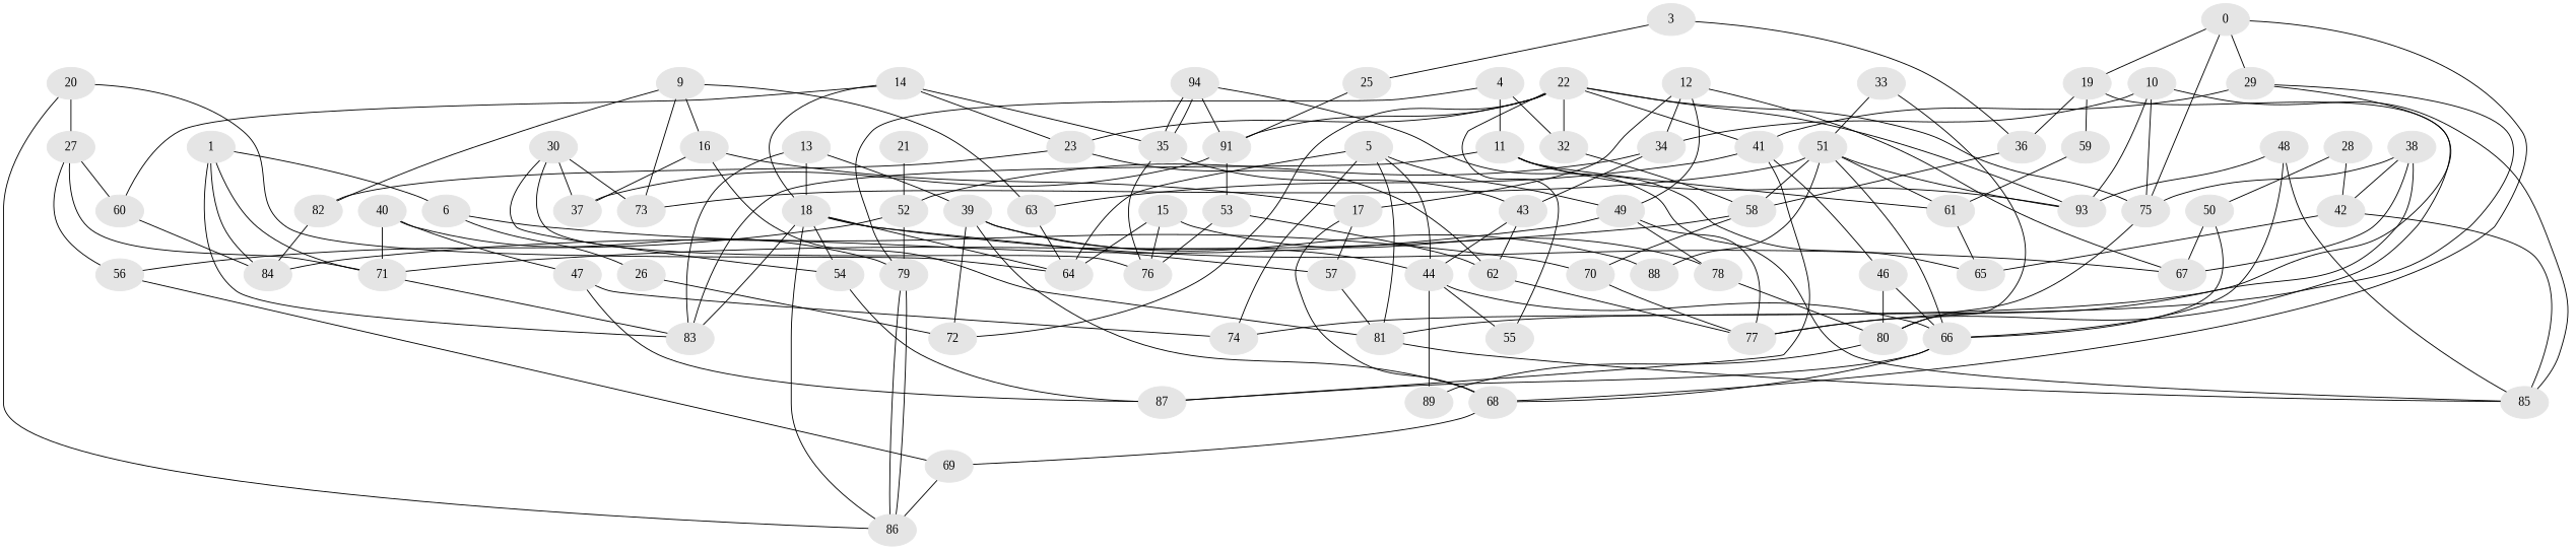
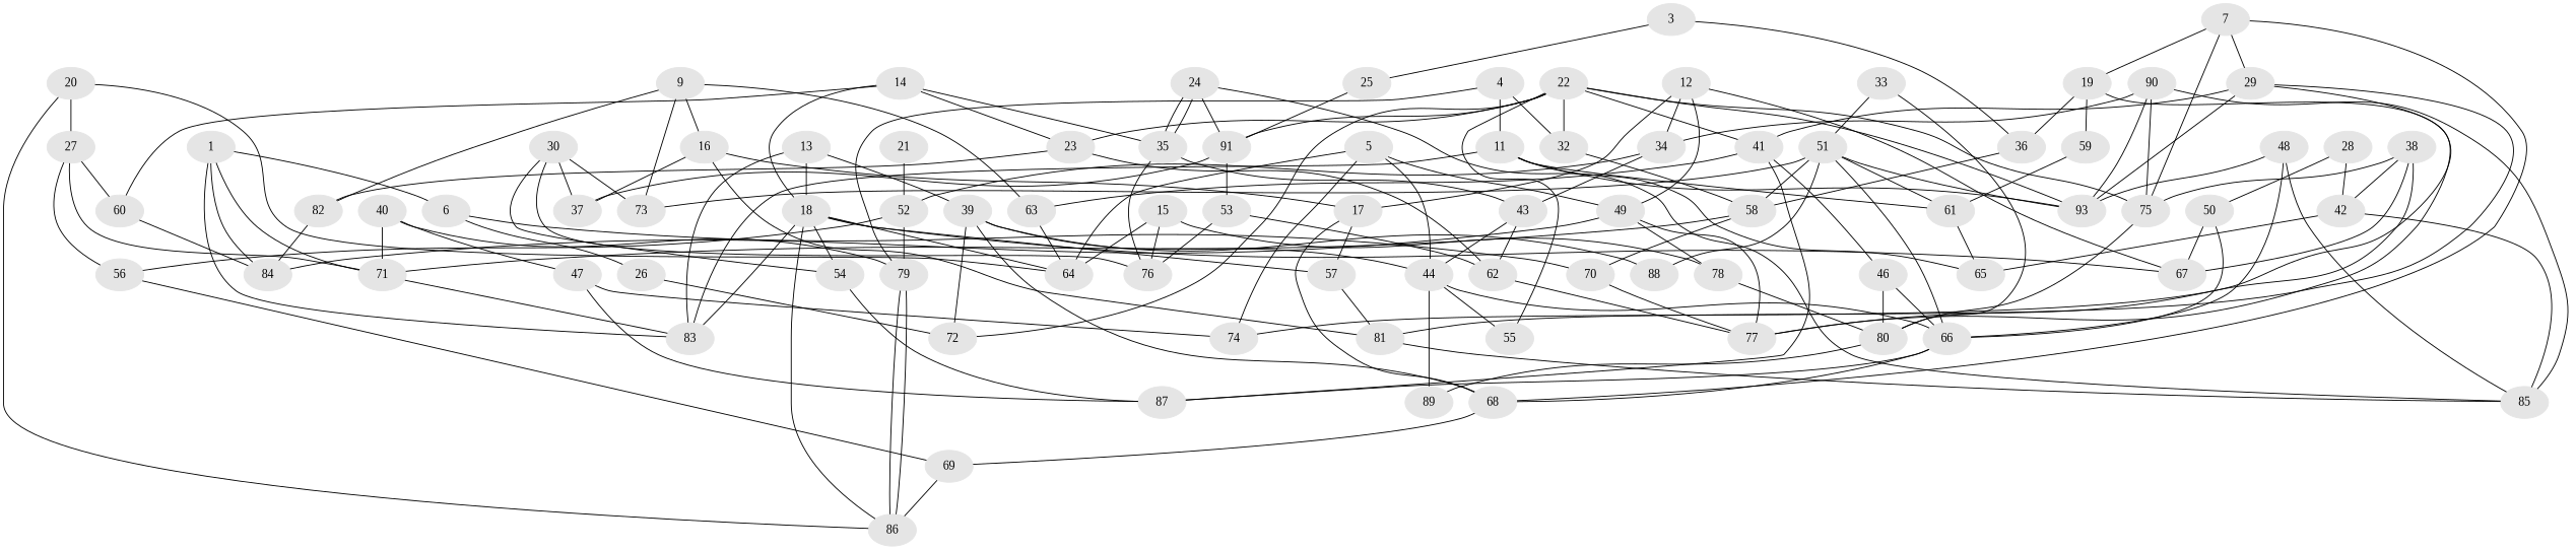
  graph {
    fontname="Liberation Serif"
    node [color=gray90 fontname="Liberation Serif" style=filled]
    edge [fontname="Liberation Serif"]
    1
    6
    71
    83
    84
    70
    26
    9
    16
    63
    73
    82
    77
    n14 [label=93]
    3
    25
    36
    n18 [label=91]
    58
    66
    68
    87
    4
    11
    32
    79
    61
    65
    86
    5
    44
    49
    64
    74
    81
    55
    89
    78
    85
    72
-   7 [label=0]
+   7
    19
    29
    75
    59
    41
    69
    80
    17
    37
    46
-   10
+   10 [label=90]
    34
    52
    43
    12
    67
    57
    13
    18
    39
    54
    88
    14
    23
    35
    60
    62
    76
    15
    20
    27
    56
    21
    22
    53
-   24 [label=94]
+   24
    28
    42
    50
    30
    33
    51
    38
    40
    47
    48
    1 -- 6
    1 -- 71
    1 -- 83
    1 -- 84
    6 -- 70
    6 -- 26
    71 -- 83
    70 -- 77
    26 -- 72
    9 -- 16
    9 -- 63
    9 -- 73
    9 -- 82
    16 -- 81
    16 -- 17
    16 -- 37
    63 -- 64
    82 -- 84
    3 -- 25
    3 -- 36
    25 -- n18
    36 -- 58
    n18 -- 37
    n18 -- 53
    58 -- 71
    58 -- 70
    66 -- 68
    66 -- 87
    68 -- 69
    4 -- 11
    4 -- 32
    4 -- 79
    11 -- 83
    11 -- n14
    11 -- 61
    11 -- 65
    32 -- 58
    79 -- 86
    79 -- 86
    61 -- 65
    5 -- 44
    5 -- 49
    5 -- 64
    5 -- 74
-   5 -- 81
    44 -- 66
    44 -- 55
    44 -- 89
    49 -- 84
    49 -- 77
    49 -- 78
    81 -- 85
    78 -- 80
    7 -- 68
    7 -- 19
    7 -- 29
    7 -- 75
    19 -- 77
    19 -- 36
    19 -- 59
+   29 -- n14
    29 -- 74
    29 -- 81
    29 -- 41
    75 -- 80
    59 -- 61
    41 -- 63
    41 -- 87
    41 -- 46
    69 -- 86
    80 -- 89
    17 -- 68
    17 -- 57
    46 -- 66
    46 -- 80
    10 -- n14
    10 -- 85
    10 -- 75
    10 -- 34
    34 -- 52
    34 -- 43
    52 -- 79
    52 -- 56
    43 -- 44
    43 -- 62
    12 -- 49
    12 -- 17
    12 -- 34
    12 -- 67
    57 -- 81
    13 -- 83
    13 -- 18
    13 -- 39
    18 -- 83
    18 -- 86
    18 -- 64
    18 -- 67
    18 -- 57
    18 -- 54
    39 -- 68
    39 -- 44
    39 -- 72
    39 -- 88
    54 -- 87
    14 -- 18
    14 -- 23
    14 -- 35
    14 -- 60
    23 -- 82
    23 -- 62
    35 -- 43
    35 -- 76
    60 -- 84
    62 -- 77
    15 -- 64
    15 -- 78
    15 -- 76
    20 -- 86
    20 -- 64
    20 -- 27
    27 -- 71
    27 -- 60
    27 -- 56
    56 -- 69
    21 -- 52
    22 -- n14
    22 -- n18
    22 -- 32
    22 -- 55
    22 -- 72
    22 -- 75
    22 -- 41
    22 -- 23
    53 -- 62
    53 -- 76
    24 -- n18
    24 -- 85
    24 -- 35
    24 -- 35
    28 -- 42
    28 -- 50
    42 -- 65
    42 -- 85
    50 -- 66
    50 -- 67
    30 -- 73
    30 -- 37
    30 -- 54
    30 -- 76
    33 -- 80
    33 -- 51
    51 -- 73
    51 -- n14
    51 -- 58
    51 -- 66
    51 -- 61
    51 -- 88
    38 -- 77
    38 -- 75
    38 -- 67
    38 -- 42
    40 -- 71
    40 -- 79
    40 -- 47
    47 -- 87
    47 -- 74
    48 -- n14
    48 -- 66
    48 -- 85
  }
